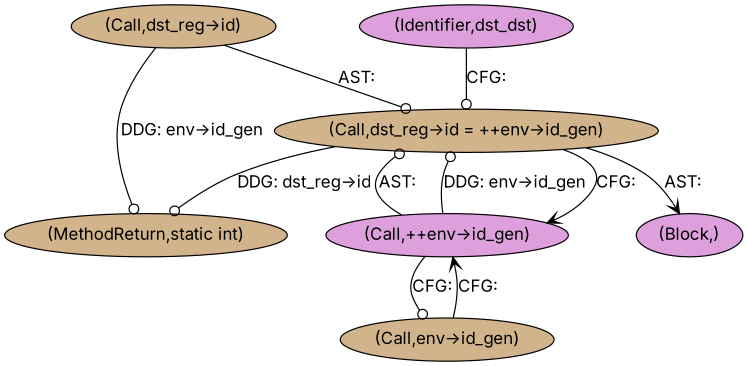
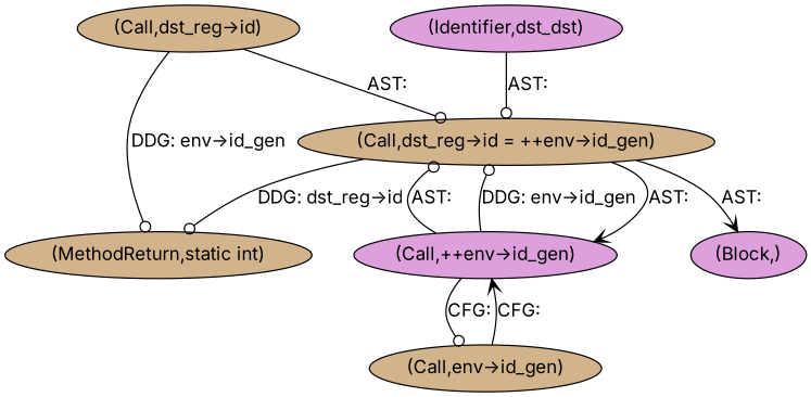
  digraph {
    fontname=Inter
    node [fillcolor=tan fontname=Inter style=filled]
    edge [arrowhead=odot fontname=Inter]
    n1 [label="(Call,dst_reg->id = ++env->id_gen)"]
    n2 [fillcolor=plum label="(Call,++env->id_gen)"]
    n3 [label="(MethodReturn,static int)"]
    n4 [fillcolor=plum label="(Block,)"]
    n5 [label="(Call,env->id_gen)"]
    n6 [fillcolor=plum label="(Identifier,dst_dst)"]
    n7 [label="(Call,dst_reg->id)"]
-   n1 -> n2 [arrowhead=vee label="CFG: "]
+   n1 -> n2 [arrowhead=vee label="AST: "]
    n1 -> n3 [label="DDG: dst_reg->id"]
    n1 -> n4 [arrowhead=vee label="AST: "]
    n2 -> n1 [label="AST: "]
    n2 -> n1 [label="DDG: env->id_gen"]
    n2 -> n5 [label="CFG: "]
    n5 -> n2 [arrowhead=vee label="CFG: "]
-   n6 -> n1 [label="CFG: "]
+   n6 -> n1 [label="AST: "]
    n7 -> n1 [label="AST: "]
    n7 -> n3 [label="DDG: env->id_gen"]
  }
